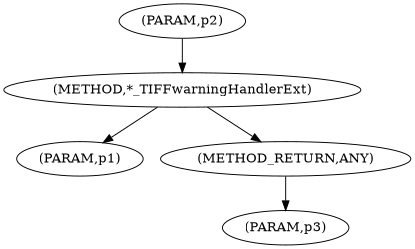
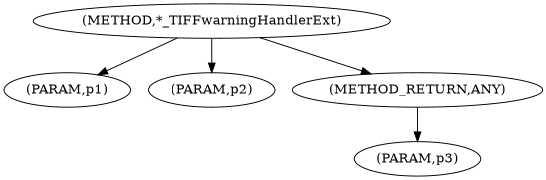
  digraph {
    n1 [label=<(METHOD,*_TIFFwarningHandlerExt)>]
    n2 [label=<(PARAM,p1)>]
    n3 [label=<(PARAM,p2)>]
    n4 [label=<(METHOD_RETURN,ANY)>]
    n5 [label=<(PARAM,p3)>]
    n1 -> n2
-   n3 -> n1
+   n1 -> n3
    n1 -> n4
    n4 -> n5
  }
